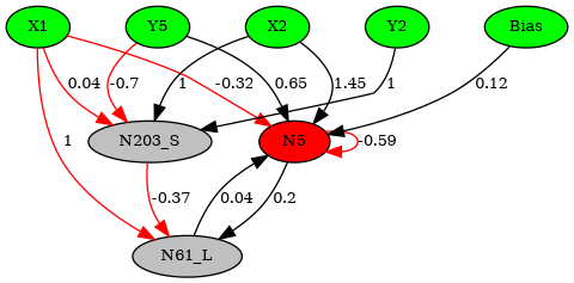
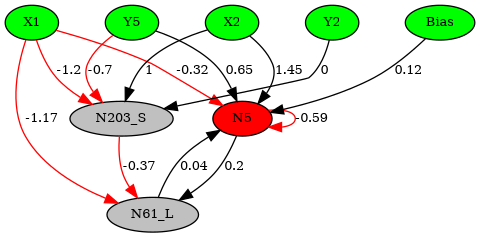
  digraph {
    node [fillcolor=green fontsize=10 shape=ellipse style=filled]
    edge [color=black fontsize=10]
    N5 [fillcolor=red height=0.1 width=0.1]
    n2 [height=0.1 label=Bias width=0.1]
    n3 [height=0.1 label=X1 width=0.1]
    n4 [height=0.1 label=Y5 width=0.1]
    n5 [height=0.1 label=X2 width=0.1]
    n6 [height=0.1 label=Y2 width=0.1]
    n7 [fillcolor=gray height=0.1 label=N61_L width=0.1]
    n8 [fillcolor=gray height=0.1 label=N203_S width=0.1]
    subgraph sub_1 {
      rank=same
      N5
    }
    subgraph sub_2 {
      rank=same
      n2
      n3
      n4
      n5
      n6
    }
    N5 -> N5 [arrowType=inv color=red label=-0.59]
    N5 -> n7 [label=0.2]
    n2 -> N5 [label=0.12]
    n3 -> N5 [arrowType=inv color=red label=-0.32]
    n3 -> n4 [style=invis color="" fontsize=""]
-   n3 -> n7 [arrowType=inv color=red label=1]
-   n3 -> n8 [arrowType=inv color=red label=0.04]
+   n3 -> n7 [arrowType=inv color=red label=-1.17]
+   n3 -> n8 [arrowType=inv color=red label=-1.2]
    n4 -> N5 [label=0.65]
    n4 -> n5 [style=invis color="" fontsize=""]
    n4 -> n8 [arrowType=inv color=red label=-0.7]
    n5 -> N5 [label=1.45]
    n5 -> n6 [style=invis color="" fontsize=""]
    n5 -> n8 [label=1]
    n6 -> n2 [style=invis color="" fontsize=""]
-   n6 -> n8 [label=1]
+   n6 -> n8 [label=0]
    n7 -> N5 [label=0.04]
    n8 -> n7 [arrowType=inv color=red label=-0.37]
  }
